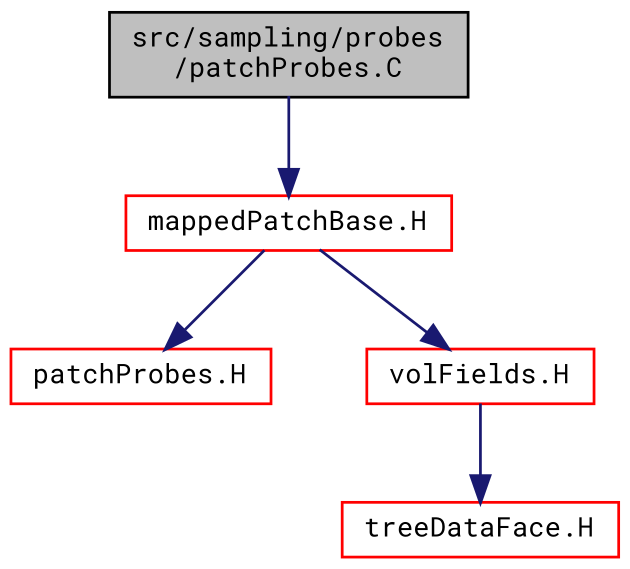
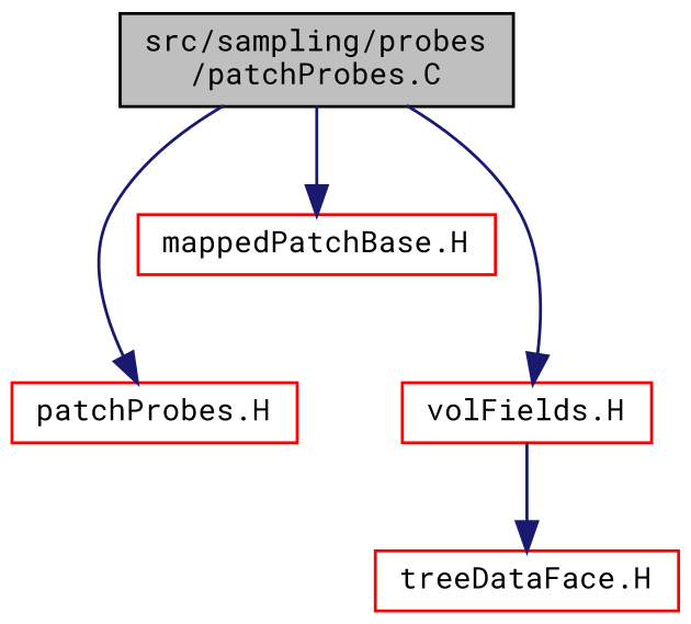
  digraph {
    fontname="Roboto Mono"
    node [color=red fontname="Roboto Mono" fontsize=10 shape=record]
    edge [color=midnightblue fontname="Roboto Mono" fontsize=10 labelfontname=FreeSans labelfontsize=10 style=solid]
    n1 [color=black fillcolor=grey75 fontcolor=black height=0.2 label="src/sampling/probes\l/patchProbes.C" style=filled width=0.4]
    n2 [height=0.2 label="patchProbes.H" width=0.4]
    n3 [height=0.2 label="volFields.H" width=0.4]
    n4 [height=0.2 label="mappedPatchBase.H" width=0.4]
    n5 [height=0.2 label="treeDataFace.H" width=0.4]
-   n4 -> n2
-   n4 -> n3
+   n1 -> n2
+   n1 -> n3
    n1 -> n4
    n3 -> n5
  }
